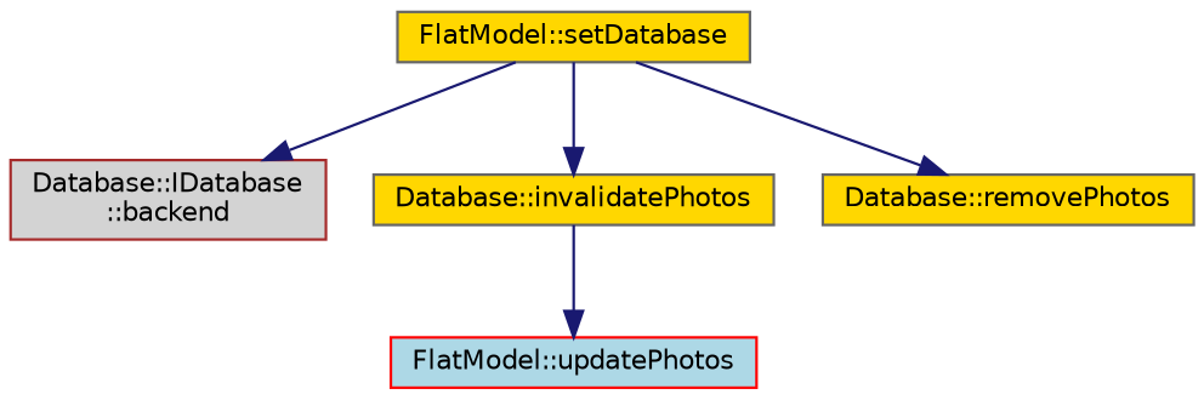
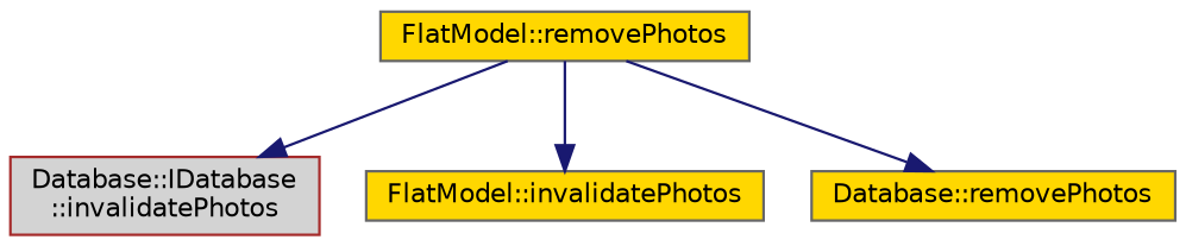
  digraph {
    rankdir=TB
    node [color=gray40 fillcolor=gold fontname=Helvetica fontsize=10 shape=record style=filled]
    edge [color=midnightblue fontname=Helvetica fontsize=10 labelfontname=Helvetica labelfontsize=10 style=solid]
-   n1 [fontcolor=black height=0.2 label="FlatModel::setDatabase" width=0.4]
-   n2 [color=brown fillcolor=lightgrey height=0.2 label="Database::IDatabase\l::backend" width=0.4]
-   n3 [height=0.2 label="Database::invalidatePhotos" width=0.4]
+   n1 [fontcolor=black height=0.2 label="FlatModel::removePhotos" width=0.4]
+   n2 [color=brown fillcolor=lightgrey height=0.2 label="Database::IDatabase\l::invalidatePhotos" width=0.4]
+   n3 [height=0.2 label="FlatModel::invalidatePhotos" width=0.4]
    n4 [height=0.2 label="Database::removePhotos" width=0.4]
-   n5 [color=red fillcolor=lightblue height=0.2 label="FlatModel::updatePhotos" width=0.4]
    n1 -> n2
    n1 -> n3
    n1 -> n4
-   n3 -> n5
  }
